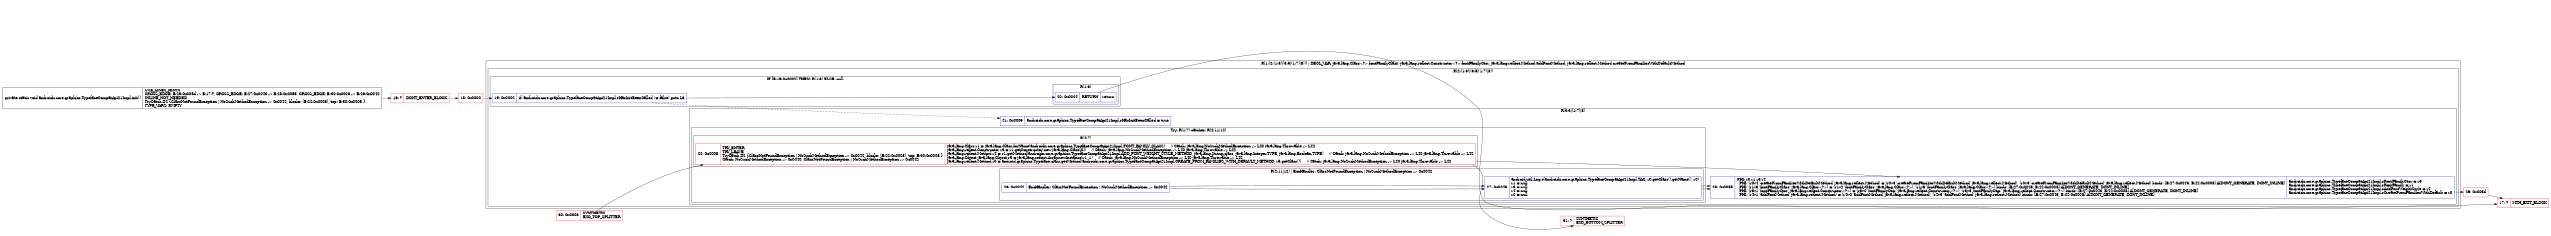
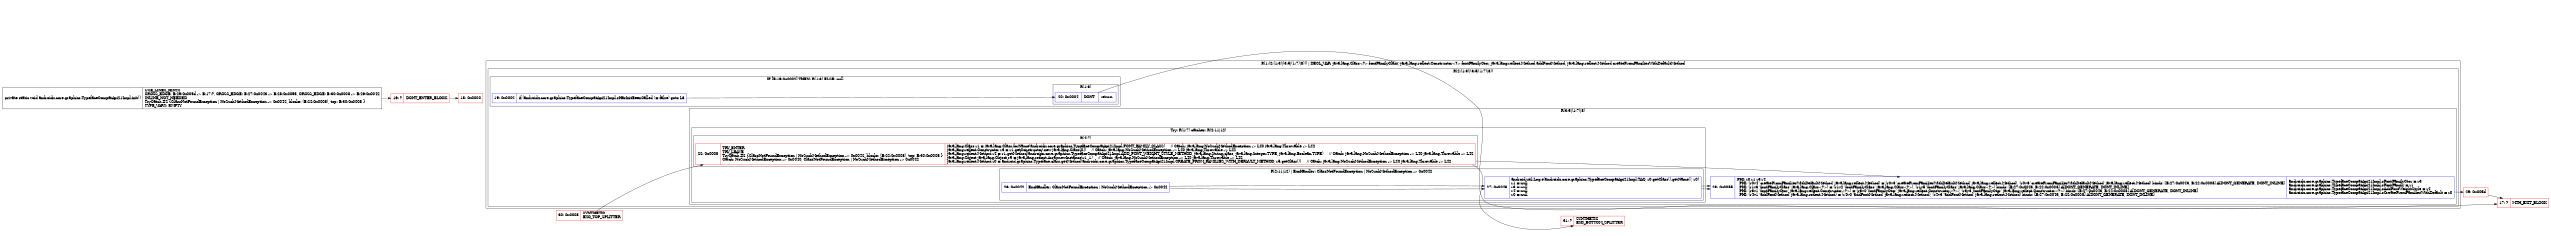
  digraph {
    rankdir=LR
    node [color=red shape=record]
-   n1 [color=blue label="{20\:\ 0x0004|RETURN\l|return\l}"]
+   n1 [color=blue label="{20\:\ 0x0004|DONT\l|return\l}"]
    n2 [color=blue label="{19\:\ 0x0002|if (androidx.core.graphics.TypefaceCompatApi21Impl.sHasInitBeenCalled != false) goto L3\l}"]
    n3 [label="{22\:\ 0x0008|TRY_ENTER\lTRY_LEAVE\lTryCatch #2 \{ClassNotFoundException \| NoSuchMethodException \-\> 0x0042, blocks: (B:22:0x0008), top: B:30:0x0008 \}\lCatch: NoSuchMethodException \-\> 0x0040, ClassNotFoundException \| NoSuchMethodException \-\> 0x0042\l|java.lang.Class r1 = java.lang.Class.forName(androidx.core.graphics.TypefaceCompatApi21Impl.FONT_FAMILY_CLASS)     \/\/ Catch: java.lang.NoSuchMethodException \-\> L40 java.lang.Throwable \-\> L42\ljava.lang.reflect.Constructor r3 = r1.getConstructor(new java.lang.Class[0])     \/\/ Catch: java.lang.NoSuchMethodException \-\> L40 java.lang.Throwable \-\> L42\ljava.lang.reflect.Method r4 = r1.getMethod(androidx.core.graphics.TypefaceCompatApi21Impl.ADD_FONT_WEIGHT_STYLE_METHOD, java.lang.String.class, java.lang.Integer.TYPE, java.lang.Boolean.TYPE)     \/\/ Catch: java.lang.NoSuchMethodException \-\> L40 java.lang.Throwable \-\> L42\ljava.lang.Object java.lang.Object r5 = java.lang.reflect.Array.newInstance(r1, 1)     \/\/ Catch: java.lang.NoSuchMethodException \-\> L40 java.lang.Throwable \-\> L42\ljava.lang.reflect.Method r0 = android.graphics.Typeface.class.getMethod(androidx.core.graphics.TypefaceCompatApi21Impl.CREATE_FROM_FAMILIES_WITH_DEFAULT_METHOD, r5.getClass())     \/\/ Catch: java.lang.NoSuchMethodException \-\> L40 java.lang.Throwable \-\> L42\l}"]
    n4 [color=blue label="{26\:\ 0x0042|ExcHandler: ClassNotFoundException \| NoSuchMethodException \-\> 0x0042\l}"]
    n5 [color=blue label="{27\:\ 0x0043|android.util.Log.e(androidx.core.graphics.TypefaceCompatApi21Impl.TAG, r0.getClass().getName(), r0)\lr1 = null\lr3 = null\lr4 = null\lr0 = null\l}"]
-   n6 [color=blue label="{21\:\ 0x0005|androidx.core.graphics.TypefaceCompatApi21Impl.sHasInitBeenCalled = true\l}"]
    n7 [color=blue label="{28\:\ 0x0055|PHI: r0 r1 r3 r4 \l  PHI: (r0v4 'createFromFamiliesWithDefaultMethod' java.lang.reflect.Method) = (r0v3 'createFromFamiliesWithDefaultMethod' java.lang.reflect.Method), (r0v6 'createFromFamiliesWithDefaultMethod' java.lang.reflect.Method) binds: [B:27:0x0043, B:22:0x0008] A[DONT_GENERATE, DONT_INLINE]\l  PHI: (r1v3 'fontFamilyClass' java.lang.Class\<?\>) = (r1v2 'fontFamilyClass' java.lang.Class\<?\>), (r1v5 'fontFamilyClass' java.lang.Class\<?\>) binds: [B:27:0x0043, B:22:0x0008] A[DONT_GENERATE, DONT_INLINE]\l  PHI: (r3v1 'fontFamilyCtor' java.lang.reflect.Constructor\<?\>) = (r3v0 'fontFamilyCtor' java.lang.reflect.Constructor\<?\>), (r3v3 'fontFamilyCtor' java.lang.reflect.Constructor\<?\>) binds: [B:27:0x0043, B:22:0x0008] A[DONT_GENERATE, DONT_INLINE]\l  PHI: (r4v1 'addFontMethod' java.lang.reflect.Method) = (r4v0 'addFontMethod' java.lang.reflect.Method), (r4v3 'addFontMethod' java.lang.reflect.Method) binds: [B:27:0x0043, B:22:0x0008] A[DONT_GENERATE, DONT_INLINE]\l|androidx.core.graphics.TypefaceCompatApi21Impl.sFontFamilyCtor = r3\landroidx.core.graphics.TypefaceCompatApi21Impl.sFontFamily = r1\landroidx.core.graphics.TypefaceCompatApi21Impl.sAddFontWeightStyle = r4\landroidx.core.graphics.TypefaceCompatApi21Impl.sCreateFromFamiliesWithDefault = r0\l}"]
    n8 [label="{17\:\ ?|MTH_EXIT_BLOCK\l}"]
    n9 [label="{31\:\ ?|SYNTHETIC\lEXC_BOTTOM_SPLITTER\l}"]
    n10 [label="{29\:\ 0x005d}"]
    n11 [label="{30\:\ 0x0008|SYNTHETIC\lEXC_TOP_SPLITTER\l}"]
    n12 [label="{16\:\ ?|DONT_ENTER_BLOCK\l}"]
    n13 [label="{18\:\ 0x0000}"]
    n14 [label="{private static void androidx.core.graphics.TypefaceCompatApi21Impl.init()  | USE_LINES_HINTS\lCROSS_EDGE: B:29:0x005d \-\> B:17:?, CROSS_EDGE: B:27:0x0043 \-\> B:28:0x0055, CROSS_EDGE: B:30:0x0008 \-\> B:26:0x0042\lINLINE_NOT_NEEDED\lTryCatch #2 \{ClassNotFoundException \| NoSuchMethodException \-\> 0x0042, blocks: (B:22:0x0008), top: B:30:0x0008 \}\lTYPE_VARS: EMPTY\l}" color=""]
    subgraph cluster_1 {
      label="R(1:(2:(1:3)|(3:5|(1:7)|8))) | DECL_VAR: java.lang.Class\<?\> fontFamilyClass, java.lang.reflect.Constructor\<?\> fontFamilyCtor, java.lang.reflect.Method addFontMethod, java.lang.reflect.Method createFromFamiliesWithDefaultMethod\l"
      subgraph cluster_2 {
        label="R(2:(1:3)|(3:5|(1:7)|8))"
        subgraph cluster_3 {
          label="IF [B:19:0x0002] THEN: R(1:3) ELSE: null"
          n2
          subgraph cluster_4 {
            label="R(1:3)"
            n1
          }
        }
        subgraph cluster_5 {
          label="R(3:5|(1:7)|8)"
-         n6
          n7
          subgraph cluster_6 {
            label="Try: R(1:7) catches: R(2:11|12)"
            subgraph cluster_7 {
              label="R(4:7)"
              n3
            }
            subgraph cluster_8 {
              label="R(2:11|12) | ExcHandler: ClassNotFoundException \| NoSuchMethodException \-\> 0x0042\l"
              n4
              n5
            }
          }
        }
      }
    }
    subgraph cluster_9 {
      label="R(2:11|12) | ExcHandler: ClassNotFoundException \| NoSuchMethodException \-\> 0x0042\l"
    }
    n1 -> n8
    n2 -> n1
-   n2 -> n6 [style=dashed]
    n3 -> n7
    n3 -> n9
    n4 -> n5
    n4 -> n5
    n5 -> n7
    n5 -> n7
    n7 -> n10
    n10 -> n8
    n11 -> n3
    n12 -> n13
-   n13 -> n2
    n14 -> n12
  }
